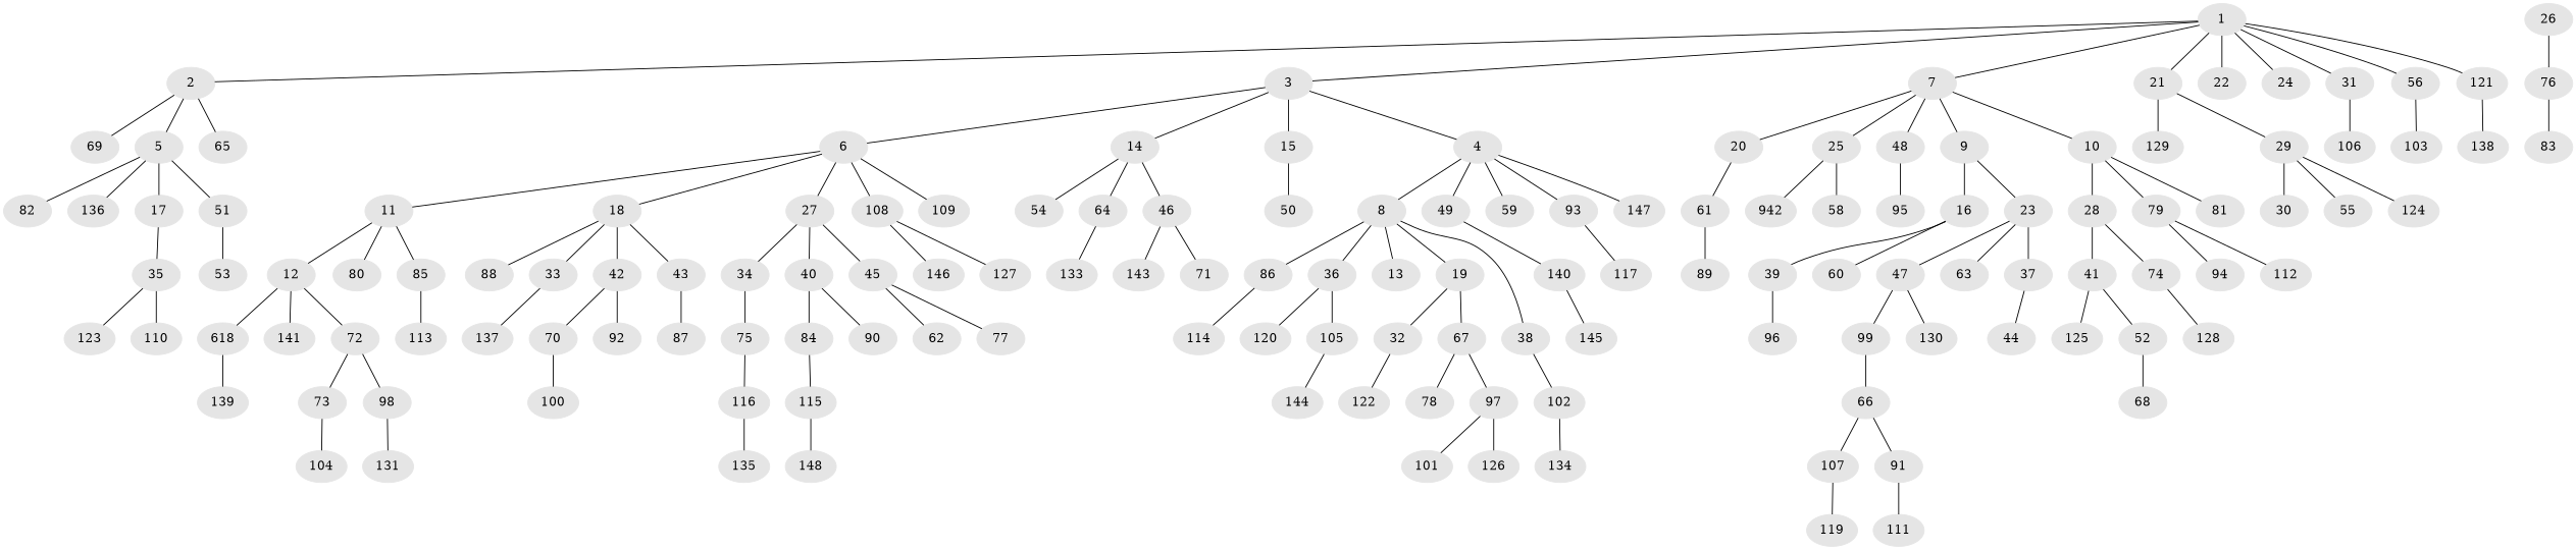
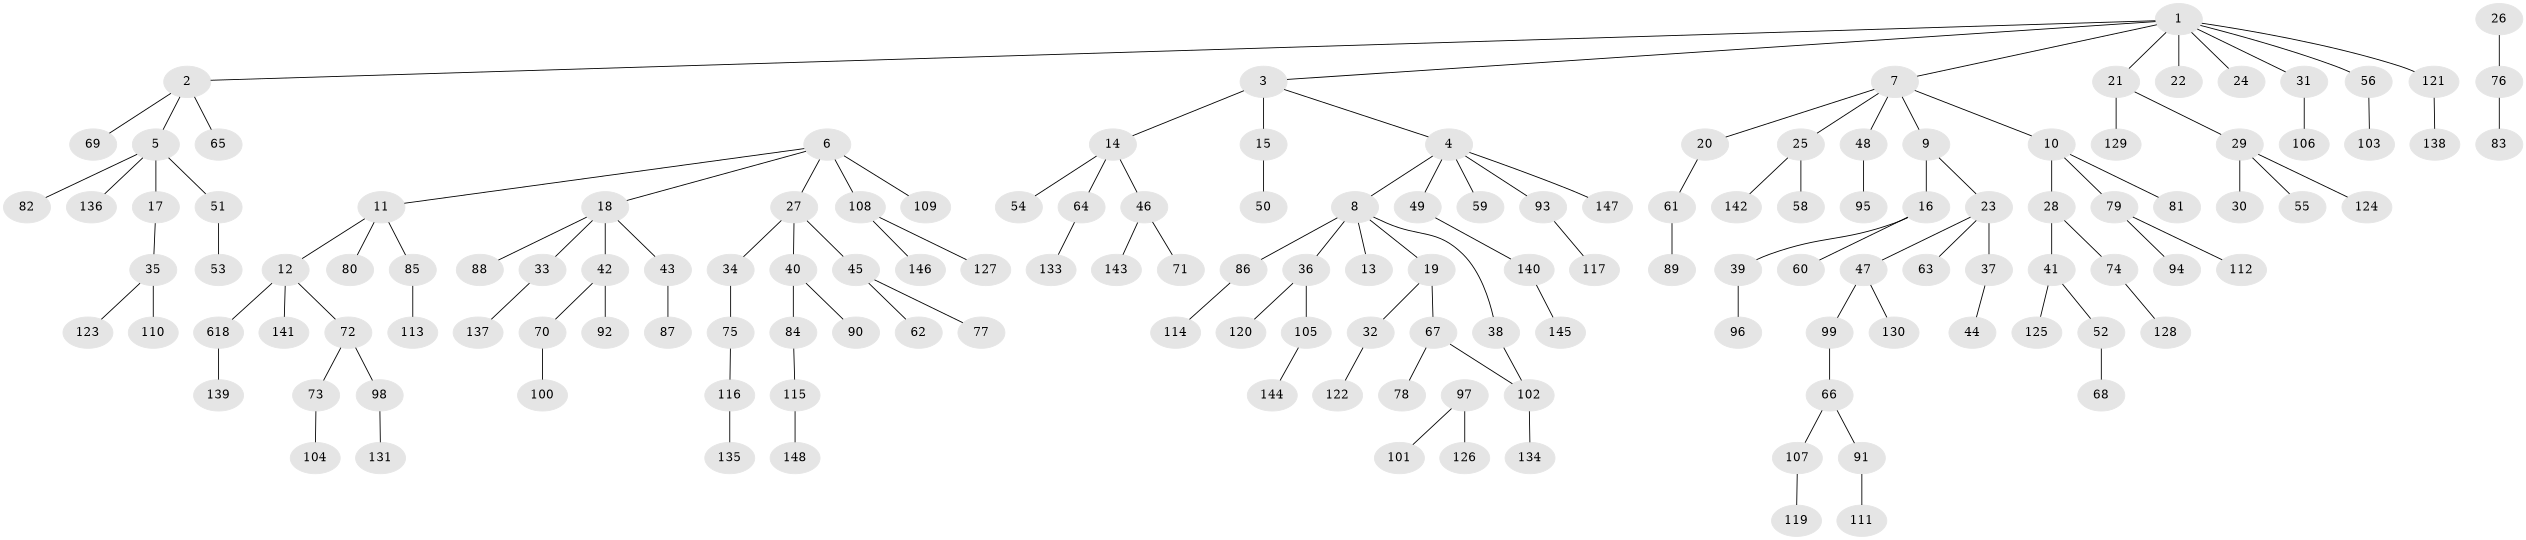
  graph {
    node [color=gray90 style=filled]
    1
    2
    3
    7
    21
    22
    24
    31
    56
    121
    5
    65
    69
    4
    6
    14
    15
    9
    10
    20
    25
    48
    29
    129
    106
    103
    138
    17
    51
    82
    136
    36
    105
    120
    8
    49
    59
    93
    147
    11
    18
    27
    108
    109
    46
    54
    64
    50
    13
    19
    38
    86
    140
    117
    35
    53
    12
    80
    85
    33
    42
    43
    88
    34
    40
    45
    127
    146
    16
    23
    28
    79
    81
    61
    58
-   142 [label=942]
+   142
    95
    32
    67
    102
    114
    39
    60
    37
    47
    63
    26
    76
    41
    74
    94
    112
    72
    n94 [label=618]
    141
    113
    73
    98
    139
    71
    143
    133
    96
    110
    123
    137
    70
    92
    87
    122
    78
    97
    89
    30
    55
    124
    44
    99
    130
    83
    75
    84
    90
    62
    77
    52
    125
    128
    116
    144
    66
    91
    107
    134
    115
    68
    100
    145
    111
    119
    101
    126
    104
    131
    135
    148
    1 -- 2
    1 -- 3
    1 -- 7
    1 -- 21
    1 -- 22
    1 -- 24
    1 -- 31
    1 -- 56
    1 -- 121
    2 -- 5
    2 -- 65
    2 -- 69
    3 -- 4
-   3 -- 6
    3 -- 14
    3 -- 15
    7 -- 9
    7 -- 10
    7 -- 20
    7 -- 25
    7 -- 48
    21 -- 29
    21 -- 129
    31 -- 106
    56 -- 103
    121 -- 138
    5 -- 17
    5 -- 51
    5 -- 82
    5 -- 136
    4 -- 8
    4 -- 49
    4 -- 59
    4 -- 93
    4 -- 147
    6 -- 11
    6 -- 18
    6 -- 27
    6 -- 108
    6 -- 109
    14 -- 46
    14 -- 54
    14 -- 64
    15 -- 50
    9 -- 16
    9 -- 23
    10 -- 28
    10 -- 79
    10 -- 81
    20 -- 61
    25 -- 58
    25 -- 142
    48 -- 95
    29 -- 30
    29 -- 55
    29 -- 124
    17 -- 35
    51 -- 53
    36 -- 105
    36 -- 120
    105 -- 144
    8 -- 36
    8 -- 13
    8 -- 19
    8 -- 38
    8 -- 86
    49 -- 140
    93 -- 117
    11 -- 12
    11 -- 80
    11 -- 85
    18 -- 33
    18 -- 42
    18 -- 43
    18 -- 88
    27 -- 34
    27 -- 40
    27 -- 45
    108 -- 127
    108 -- 146
    46 -- 71
    46 -- 143
    64 -- 133
    19 -- 32
    19 -- 67
    38 -- 102
    86 -- 114
    140 -- 145
    35 -- 110
    35 -- 123
    12 -- 72
    12 -- n94
    12 -- 141
    85 -- 113
    33 -- 137
    42 -- 70
    42 -- 92
    43 -- 87
    34 -- 75
    40 -- 84
    40 -- 90
    45 -- 62
    45 -- 77
    16 -- 39
    16 -- 60
    23 -- 37
    23 -- 47
    23 -- 63
    28 -- 41
    28 -- 74
    79 -- 94
    79 -- 112
    61 -- 89
    32 -- 122
    67 -- 78
-   67 -- 97
+   67 -- 102
    102 -- 134
    39 -- 96
    37 -- 44
    47 -- 99
    47 -- 130
    26 -- 76
    76 -- 83
    41 -- 52
    41 -- 125
    74 -- 128
    72 -- 73
    72 -- 98
    n94 -- 139
    73 -- 104
    98 -- 131
    70 -- 100
    97 -- 101
    97 -- 126
    99 -- 66
    75 -- 116
    84 -- 115
    52 -- 68
    116 -- 135
    66 -- 91
    66 -- 107
    91 -- 111
    107 -- 119
    115 -- 148
  }
